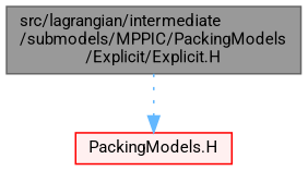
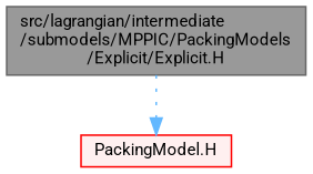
  digraph {
    fontname=Roboto
    node [fontname=Roboto fontsize=10 shape=box style=filled]
    n1 [color=gray40 fillcolor=grey60 fontcolor=black height=0.2 label="src/lagrangian/intermediate\l/submodels/MPPIC/PackingModels\l/Explicit/Explicit.H" width=0.4]
-   n2 [color=red fillcolor="#FFF0F0" height=0.2 label="PackingModels.H" width=0.4]
+   n2 [color=red fillcolor="#FFF0F0" height=0.2 label="PackingModel.H" width=0.4]
    n1 -> n2 [color=steelblue1 fontname=Roboto fontsize=10 labelfontname=Helvetica labelfontsize=10 style=dotted]
  }
